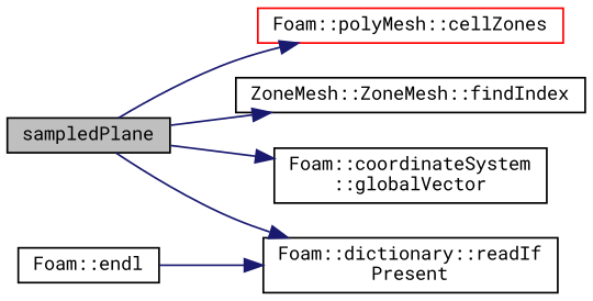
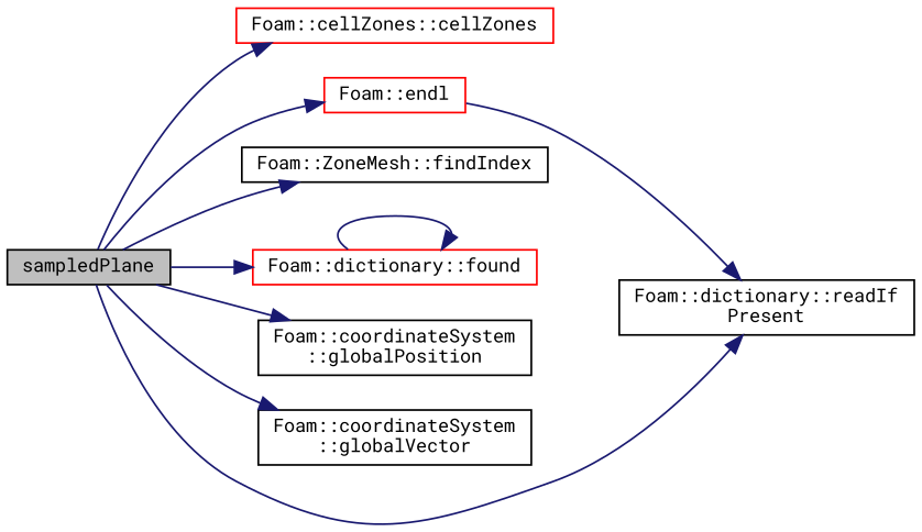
  digraph {
    fontname="Roboto Mono"
    rankdir=LR
    node [color=black fontname="Roboto Mono" fontsize=10 shape=record]
    edge [color=midnightblue fontname="Roboto Mono" fontsize=10 labelfontname=FreeSans labelfontsize=10 style=solid]
    n1 [fillcolor=grey75 fontcolor=black height=0.2 label=sampledPlane style=filled width=0.4]
-   n2 [color=red height=0.2 label="Foam::polyMesh::cellZones" width=0.4]
-   n3 [height=0.2 label="Foam::endl" width=0.4]
-   n4 [height=0.2 label="ZoneMesh::ZoneMesh::findIndex" width=0.4]
+   n2 [color=red height=0.2 label="Foam::cellZones::cellZones" width=0.4]
+   n3 [color=red height=0.2 label="Foam::endl" width=0.4]
+   n4 [height=0.2 label="Foam::ZoneMesh::findIndex" width=0.4]
+   n5 [color=red height=0.2 label="Foam::dictionary::found" width=0.4]
+   n6 [height=0.2 label="Foam::coordinateSystem\l::globalPosition" width=0.4]
    n7 [height=0.2 label="Foam::coordinateSystem\l::globalVector" width=0.4]
    n8 [height=0.2 label="Foam::dictionary::readIf\lPresent" width=0.4]
    n1 -> n2
+   n1 -> n3
    n1 -> n4
+   n1 -> n5
+   n1 -> n6
    n1 -> n7
    n1 -> n8
    n3 -> n8
+   n5 -> n5
  }
